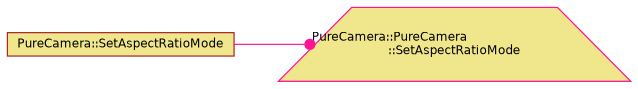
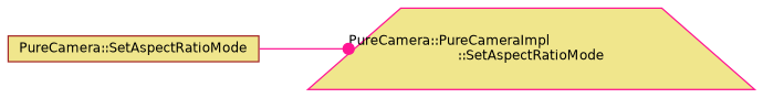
  digraph {
    rankdir=LR
    node [fillcolor=khaki fontname=Helvetica fontsize=10 style=filled]
    n1 [color=brown fontcolor=black height=0.2 label="PureCamera::SetAspectRatioMode" shape=box width=0.4]
-   n2 [color=deeppink height=0.2 label="PureCamera::PureCamera\l::SetAspectRatioMode" shape=trapezium width=0.4]
+   n2 [color=deeppink height=0.2 label="PureCamera::PureCameraImpl\l::SetAspectRatioMode" shape=trapezium width=0.4]
    n1 -> n2 [color=deeppink fontname=Helvetica fontsize=10 labelfontname=Helvetica labelfontsize=10 style=solid arrowhead=dot]
  }
